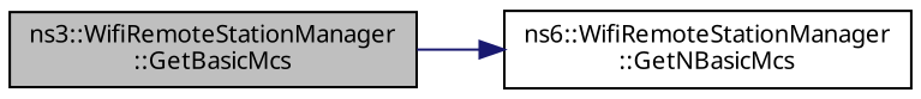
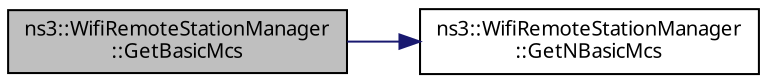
  digraph {
    rankdir=LR
    fontname="Noto Sans"
    node [color=black fontname="Noto Sans" fontsize=10 shape=record style=filled]
    n1 [fillcolor=grey75 fontcolor=black height=0.2 label="ns3::WifiRemoteStationManager\l::GetBasicMcs" width=0.4]
-   n2 [fillcolor=white height=0.2 label="ns6::WifiRemoteStationManager\l::GetNBasicMcs" width=0.4]
+   n2 [fillcolor=white height=0.2 label="ns3::WifiRemoteStationManager\l::GetNBasicMcs" width=0.4]
    n1 -> n2 [color=midnightblue fontname="Noto Sans" fontsize=10 labelfontname=Helvetica labelfontsize=10 style=solid]
  }
